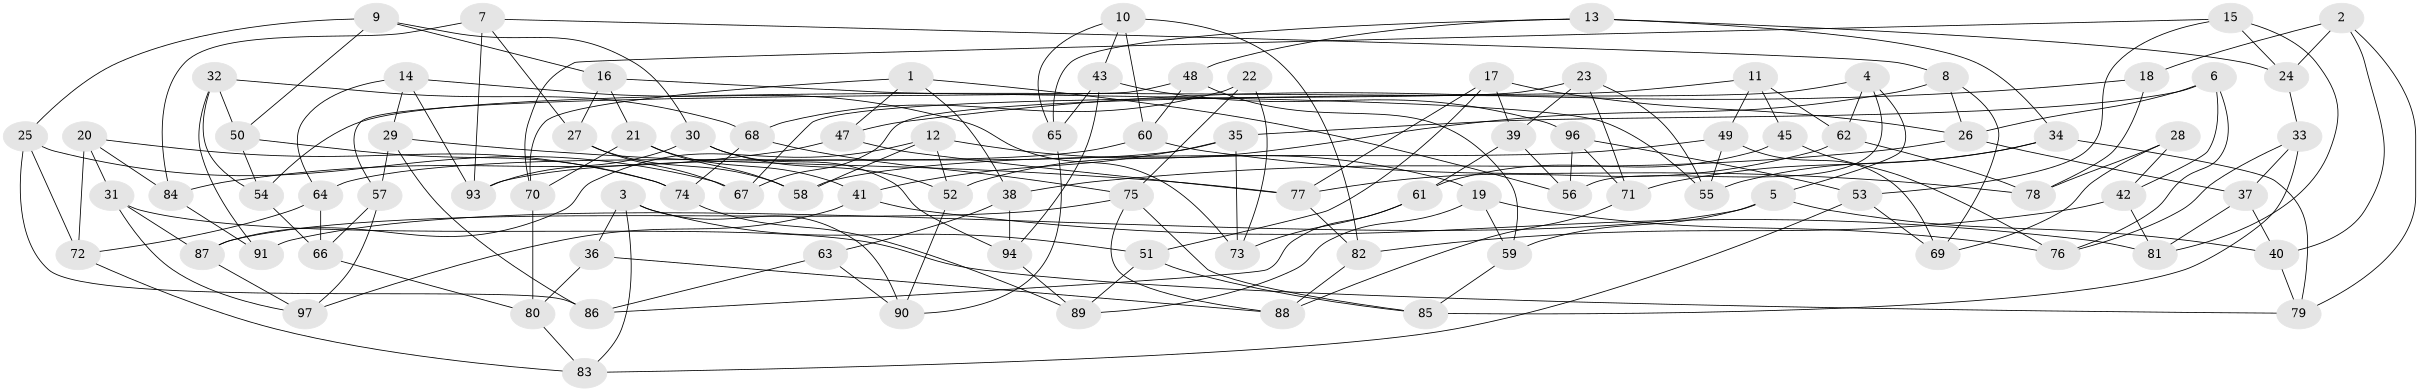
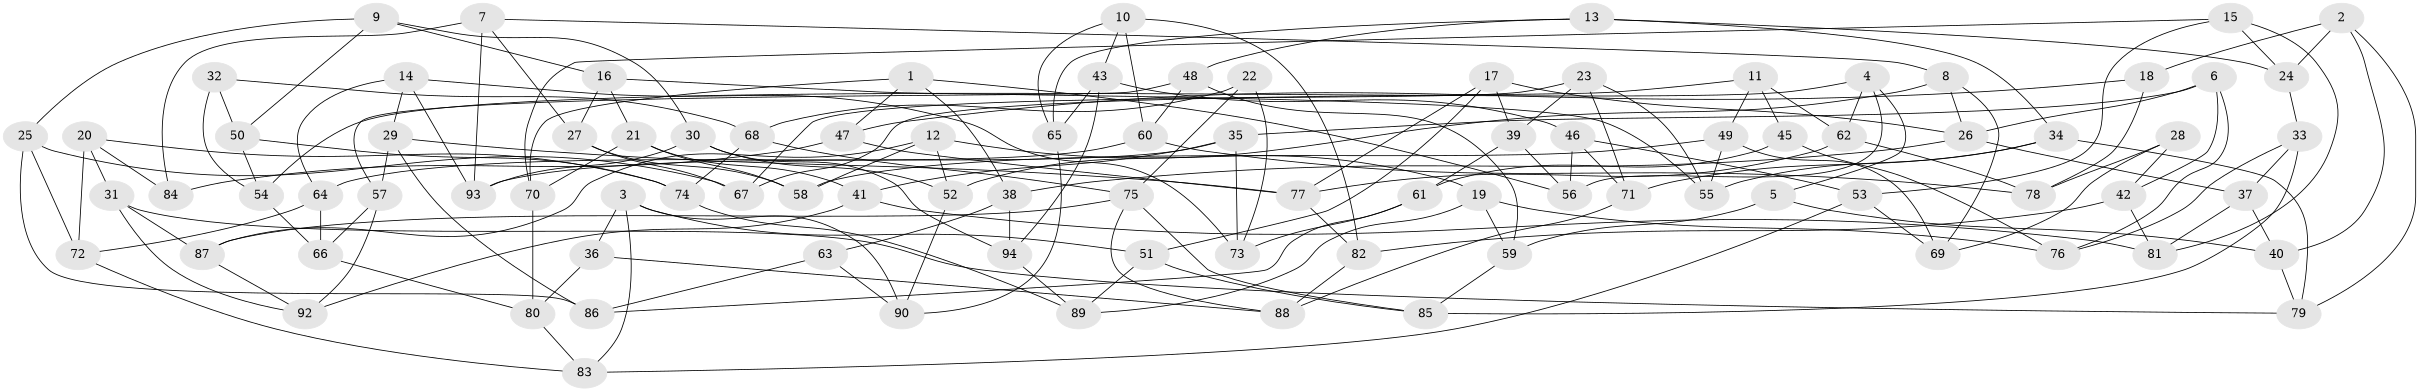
  graph {
    node [color=gray90 style=filled]
    1
    38
    47
    56
    70
    n6 [label=94]
    63
    84
    77
    80
    2
    18
    24
    40
    79
    78
    33
    3
    36
    51
    83
    90
    88
    89
    85
    4
    5
    54
    62
    59
-   91
    66
    6
    26
    35
    42
    76
    37
    93
    73
    41
    82
    81
    7
    8
    27
    52
    69
    67
    58
    9
    16
    25
    30
    50
    21
    55
    72
    86
    74
    10
    43
    60
    65
-   46 [label=96]
+   46
    64
    11
    45
    49
    61
    12
    19
    87
-   92 [label=97]
+   92
    13
    34
    48
    71
    57
    14
    29
    15
    53
    17
    39
    20
    31
    22
    68
    75
    23
    28
    32
    1 -- 38
    1 -- 47
    1 -- 56
    1 -- 70
    38 -- n6
    38 -- 63
    47 -- 84
    47 -- 77
    70 -- 80
    n6 -- 89
    63 -- 90
    63 -- 86
-   84 -- 91
    77 -- 82
    80 -- 83
    2 -- 18
    2 -- 24
    2 -- 40
    2 -- 79
    18 -- 47
    18 -- 78
    24 -- 33
    40 -- 79
    33 -- 85
    33 -- 76
    33 -- 37
    3 -- 36
    3 -- 51
    3 -- 83
    3 -- 90
    36 -- 80
    36 -- 88
    51 -- 89
    51 -- 85
    4 -- 56
    4 -- 5
    4 -- 54
    4 -- 62
    5 -- 40
    5 -- 59
-   5 -- 91
    54 -- 66
    62 -- 77
    62 -- 78
    59 -- 85
    66 -- 80
    6 -- 26
    6 -- 35
    6 -- 42
    6 -- 76
    26 -- 38
    26 -- 37
    35 -- 93
    35 -- 73
    35 -- 41
    42 -- 82
    42 -- 81
    37 -- 40
    37 -- 81
    41 -- 81
    41 -- 92
    82 -- 88
    7 -- 84
    7 -- 93
    7 -- 8
    7 -- 27
    8 -- 26
    8 -- 52
    8 -- 69
    27 -- 67
    27 -- 58
    52 -- 90
    9 -- 16
    9 -- 25
    9 -- 30
    9 -- 50
    16 -- 27
    16 -- 21
    16 -- 55
    25 -- 67
    25 -- 72
    25 -- 86
    30 -- n6
    30 -- 93
    30 -- 52
    50 -- 54
    50 -- 74
    21 -- 70
    21 -- 41
    21 -- 58
    72 -- 83
    74 -- 89
    10 -- 82
    10 -- 43
    10 -- 60
    10 -- 65
    43 -- n6
    43 -- 65
    43 -- 46
    60 -- 78
    60 -- 64
    65 -- 90
    46 -- 56
    46 -- 71
    46 -- 53
    64 -- 66
    64 -- 72
    11 -- 62
    11 -- 67
    11 -- 45
    11 -- 49
    45 -- 76
    45 -- 61
    49 -- 69
    49 -- 58
    49 -- 55
    61 -- 73
    61 -- 86
    12 -- 52
    12 -- 58
    12 -- 19
    12 -- 87
    19 -- 89
    19 -- 59
    19 -- 76
    87 -- 92
    13 -- 24
    13 -- 65
    13 -- 34
    13 -- 48
    34 -- 79
    34 -- 55
    34 -- 71
    48 -- 59
    48 -- 60
    48 -- 57
    71 -- 88
    57 -- 66
    57 -- 92
    14 -- 93
    14 -- 73
    14 -- 64
    14 -- 29
    29 -- 77
    29 -- 86
    29 -- 57
    15 -- 70
    15 -- 24
    15 -- 81
    15 -- 53
    53 -- 83
    53 -- 69
    17 -- 77
    17 -- 51
    17 -- 26
    17 -- 39
    39 -- 56
    39 -- 61
    20 -- 84
    20 -- 72
    20 -- 74
    20 -- 31
    31 -- 79
    31 -- 87
    31 -- 92
    22 -- 73
    22 -- 68
    22 -- 75
    68 -- 74
    68 -- 75
    75 -- 88
    75 -- 85
    75 -- 87
    23 -- 67
    23 -- 55
    23 -- 71
    23 -- 39
    28 -- 78
    28 -- 42
    28 -- 69
    32 -- 54
-   32 -- 91
    32 -- 50
    32 -- 68
  }
